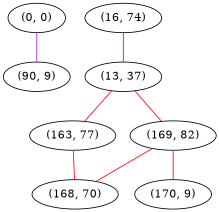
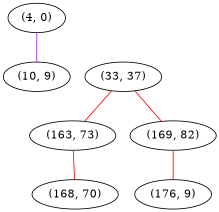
  graph {
    edge [color=red weight=1]
-   "(0, 0)"
-   "(10, 9)" [label="(90, 9)"]
-   "(16, 74)"
-   "(13, 37)"
-   "(163, 77)"
+   "(0, 0)" [label="(4, 0)"]
+   "(10, 9)"
+   "(13, 37)" [label="(33, 37)"]
+   "(163, 77)" [label="(163, 73)"]
    n6 [label="(169, 82)"]
    "(168, 70)"
-   "(170, 9)"
+   "(170, 9)" [label="(176, 9)"]
    "(0, 0)" -- "(10, 9)" [color=purple weight=4]
-   "(16, 74)" -- "(13, 37)"
    "(13, 37)" -- "(163, 77)"
    "(13, 37)" -- n6
    "(163, 77)" -- "(168, 70)"
-   n6 -- "(168, 70)"
    n6 -- "(170, 9)"
  }
